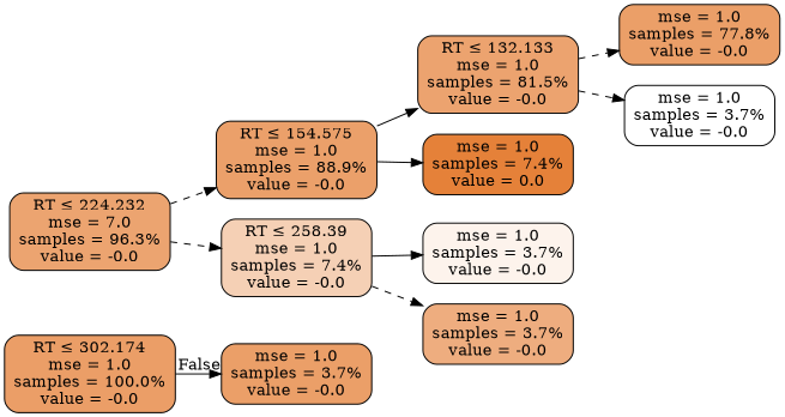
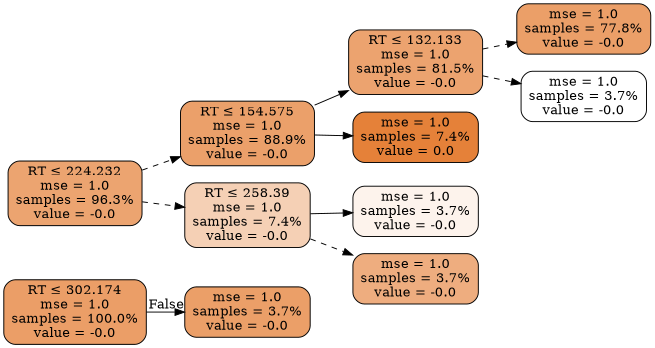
  digraph {
    fontname="DejaVu Serif"
    rankdir=LR
    node [color=black fillcolor="#eb9f68" fontname="DejaVu Serif" shape=box style="filled, rounded"]
    edge [fontname="DejaVu Serif" style=dashed]
    n1 [fillcolor="#eb9e67" label=<RT &le; 302.174<br/>mse = 1.0<br/>samples = 100.0%<br/>value = -0.0>]
    n2 [label=<mse = 1.0<br/>samples = 3.7%<br/>value = -0.0>]
-   n3 [fillcolor="#eca470" label=<RT &le; 224.232<br/>mse = 7.0<br/>samples = 96.3%<br/>value = -0.0>]
+   n3 [fillcolor="#eca470" label=<RT &le; 224.232<br/>mse = 1.0<br/>samples = 96.3%<br/>value = -0.0>]
    n4 [fillcolor="#eba06a" label=<RT &le; 154.575<br/>mse = 1.0<br/>samples = 88.9%<br/>value = -0.0>]
    n5 [fillcolor="#f5d0b5" label=<RT &le; 258.39<br/>mse = 1.0<br/>samples = 7.4%<br/>value = -0.0>]
    n6 [fillcolor="#eca36f" label=<RT &le; 132.133<br/>mse = 1.0<br/>samples = 81.5%<br/>value = -0.0>]
    n7 [fillcolor="#e58139" label=<mse = 1.0<br/>samples = 7.4%<br/>value = 0.0>]
    n8 [fillcolor="#fdf3ec" label=<mse = 1.0<br/>samples = 3.7%<br/>value = -0.0>]
    n9 [fillcolor="#eead7f" label=<mse = 1.0<br/>samples = 3.7%<br/>value = -0.0>]
    n10 [label=<mse = 1.0<br/>samples = 77.8%<br/>value = -0.0>]
    n11 [fillcolor="#ffffff" label=<mse = 1.0<br/>samples = 3.7%<br/>value = -0.0>]
    n1 -> n2 [headlabel=False labelangle=-45 labeldistance=2.5 style=solid]
    n3 -> n4
    n3 -> n5
    n4 -> n6 [style=solid]
    n4 -> n7 [style=solid]
    n5 -> n8 [style=solid]
    n5 -> n9
    n6 -> n10
    n6 -> n11
  }
